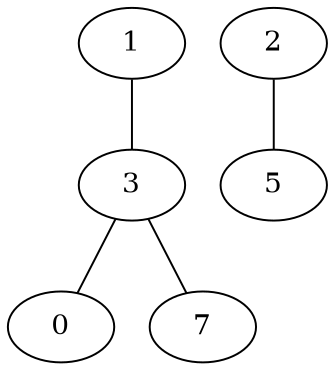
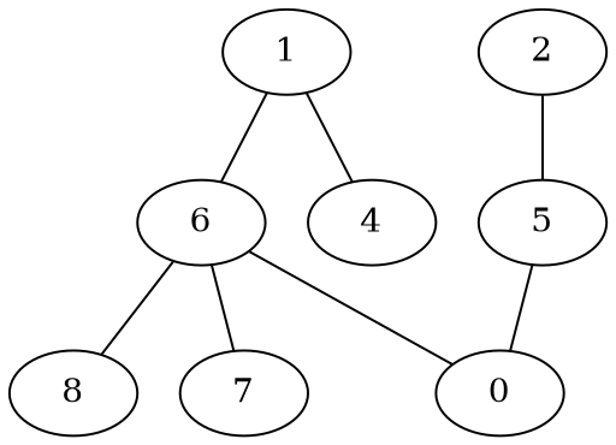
  graph {
    node [chem=C]
    edge [valence=1]
    1
-   3
+   3 [label=6]
+   4 [chem=O]
    2 [chem=O]
    5
    n6 [label=0]
+   8 [chem=H]
    7 [chem=O]
    1 -- 3
+   1 -- 4 [valence=2]
    3 -- n6 [valence=2]
+   3 -- 8
    3 -- 7 [valence=2]
    2 -- 5
+   5 -- n6
  }
